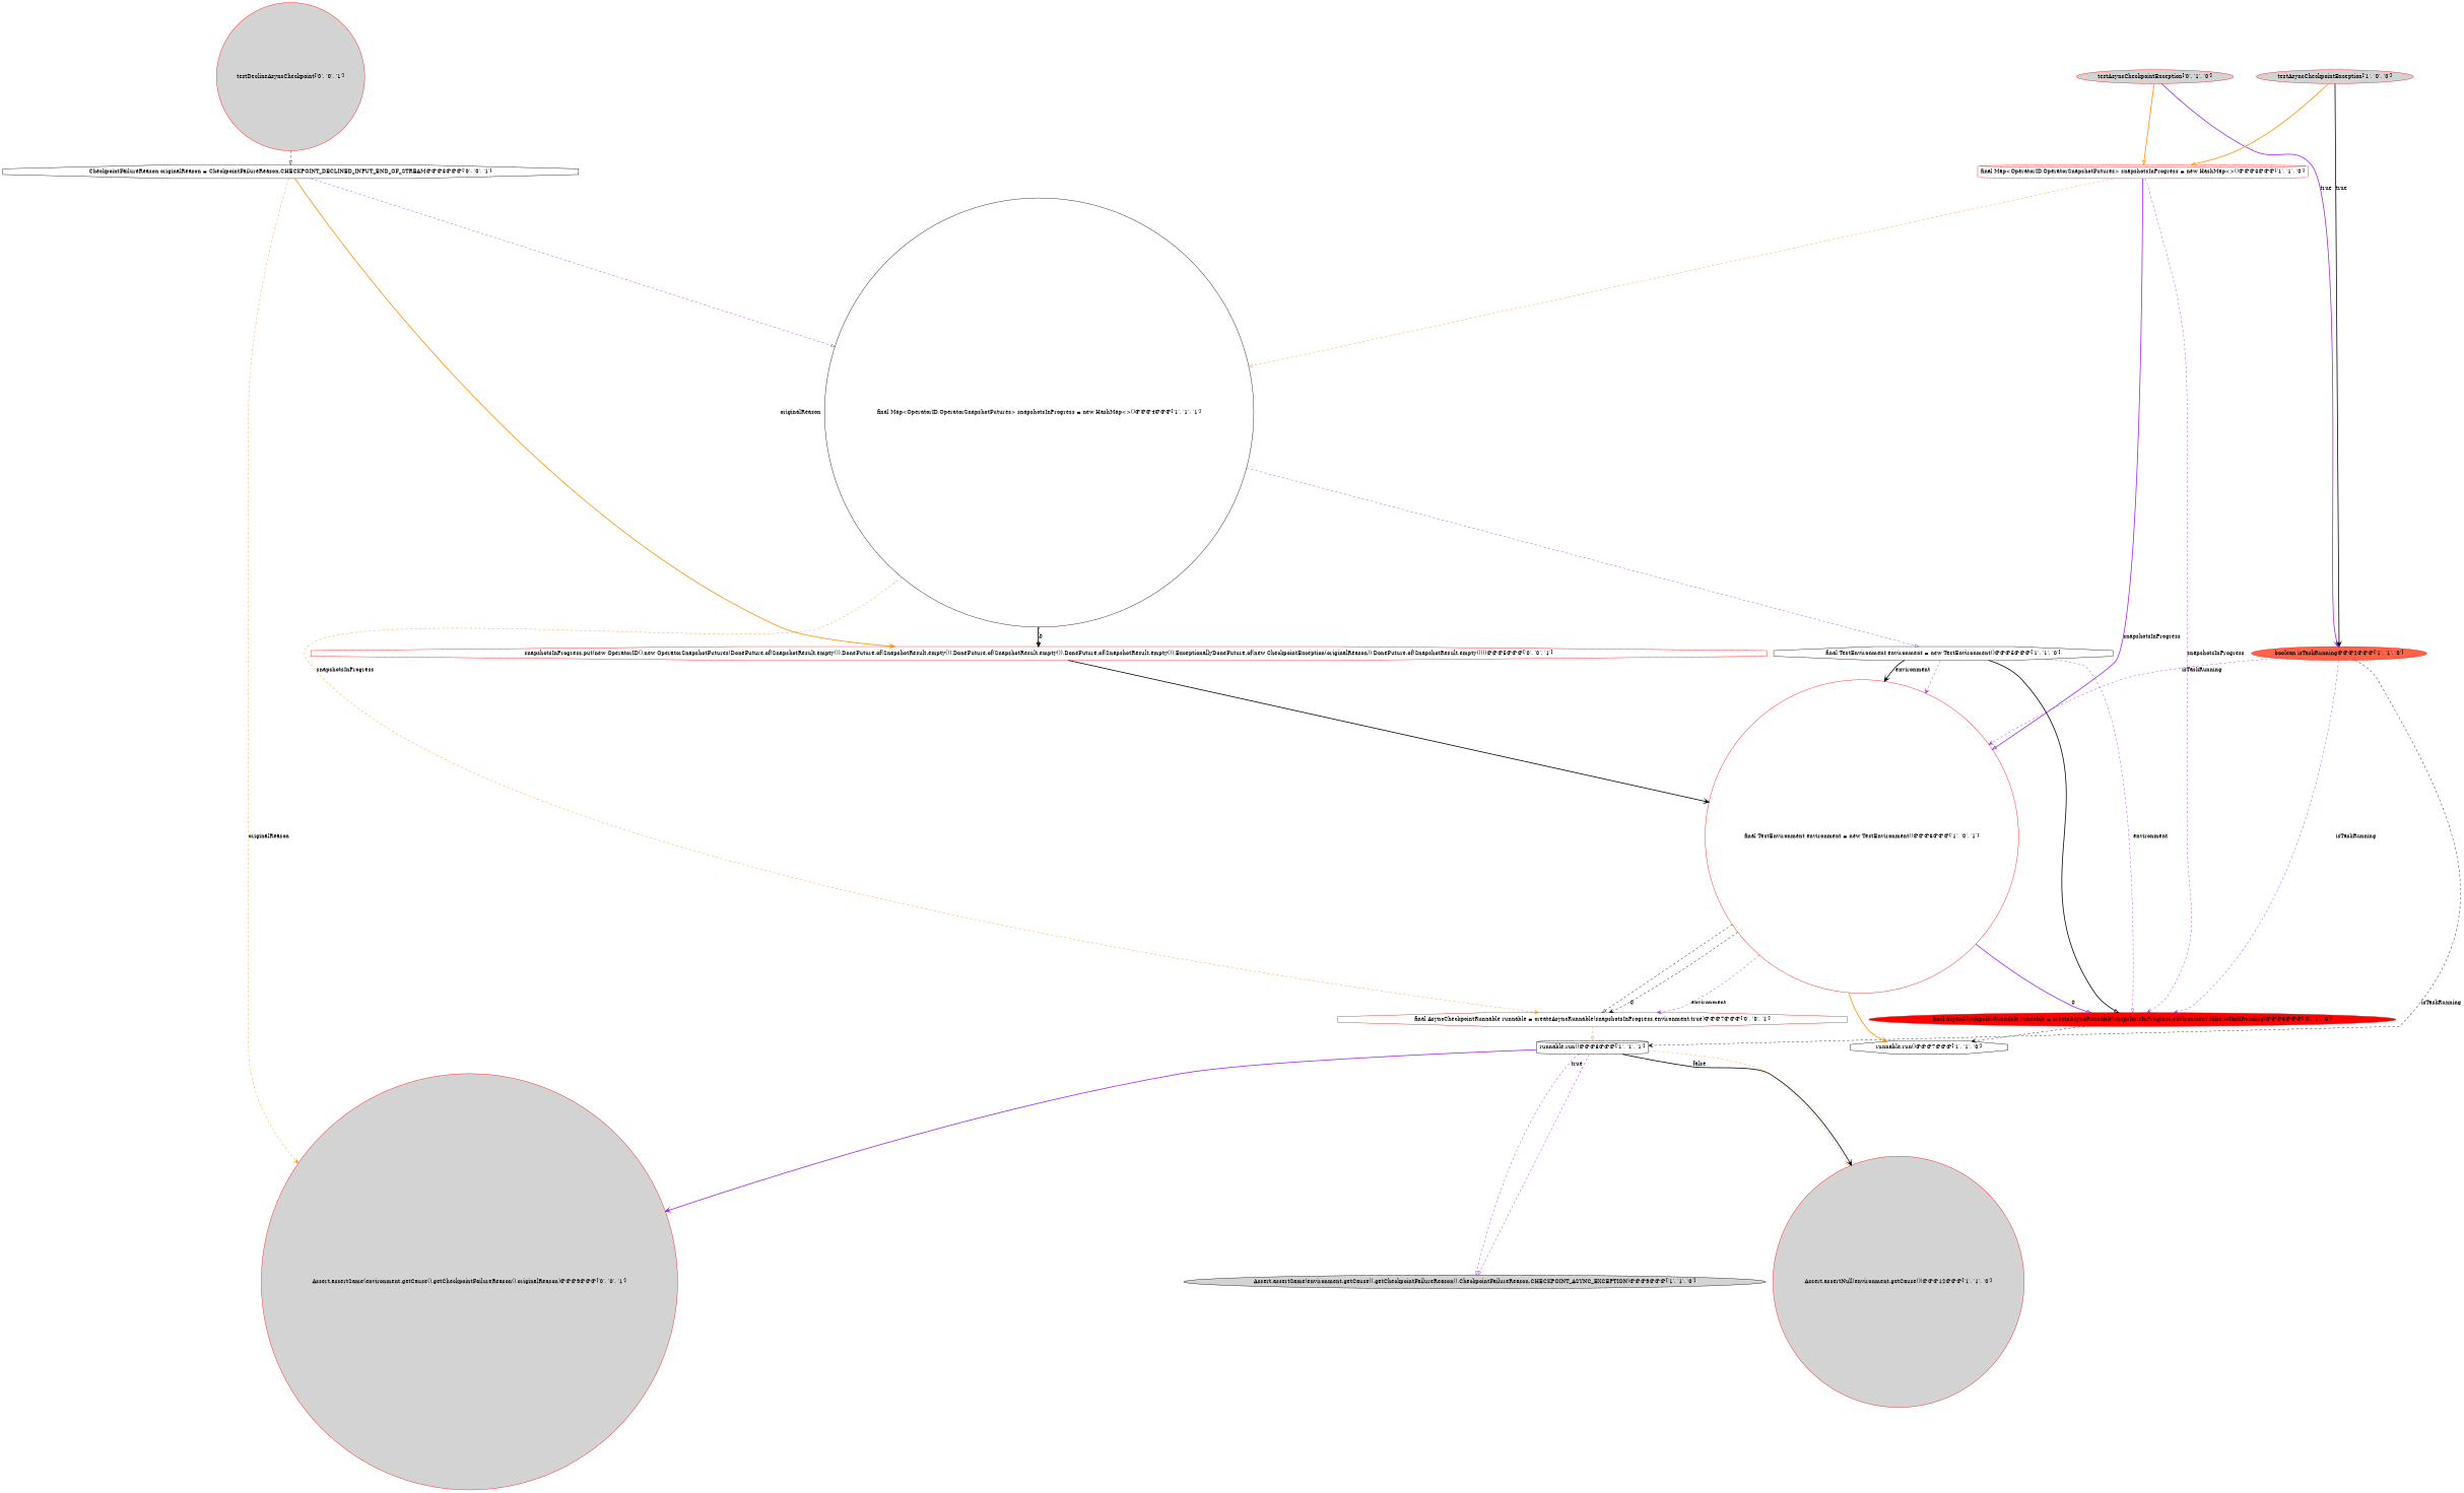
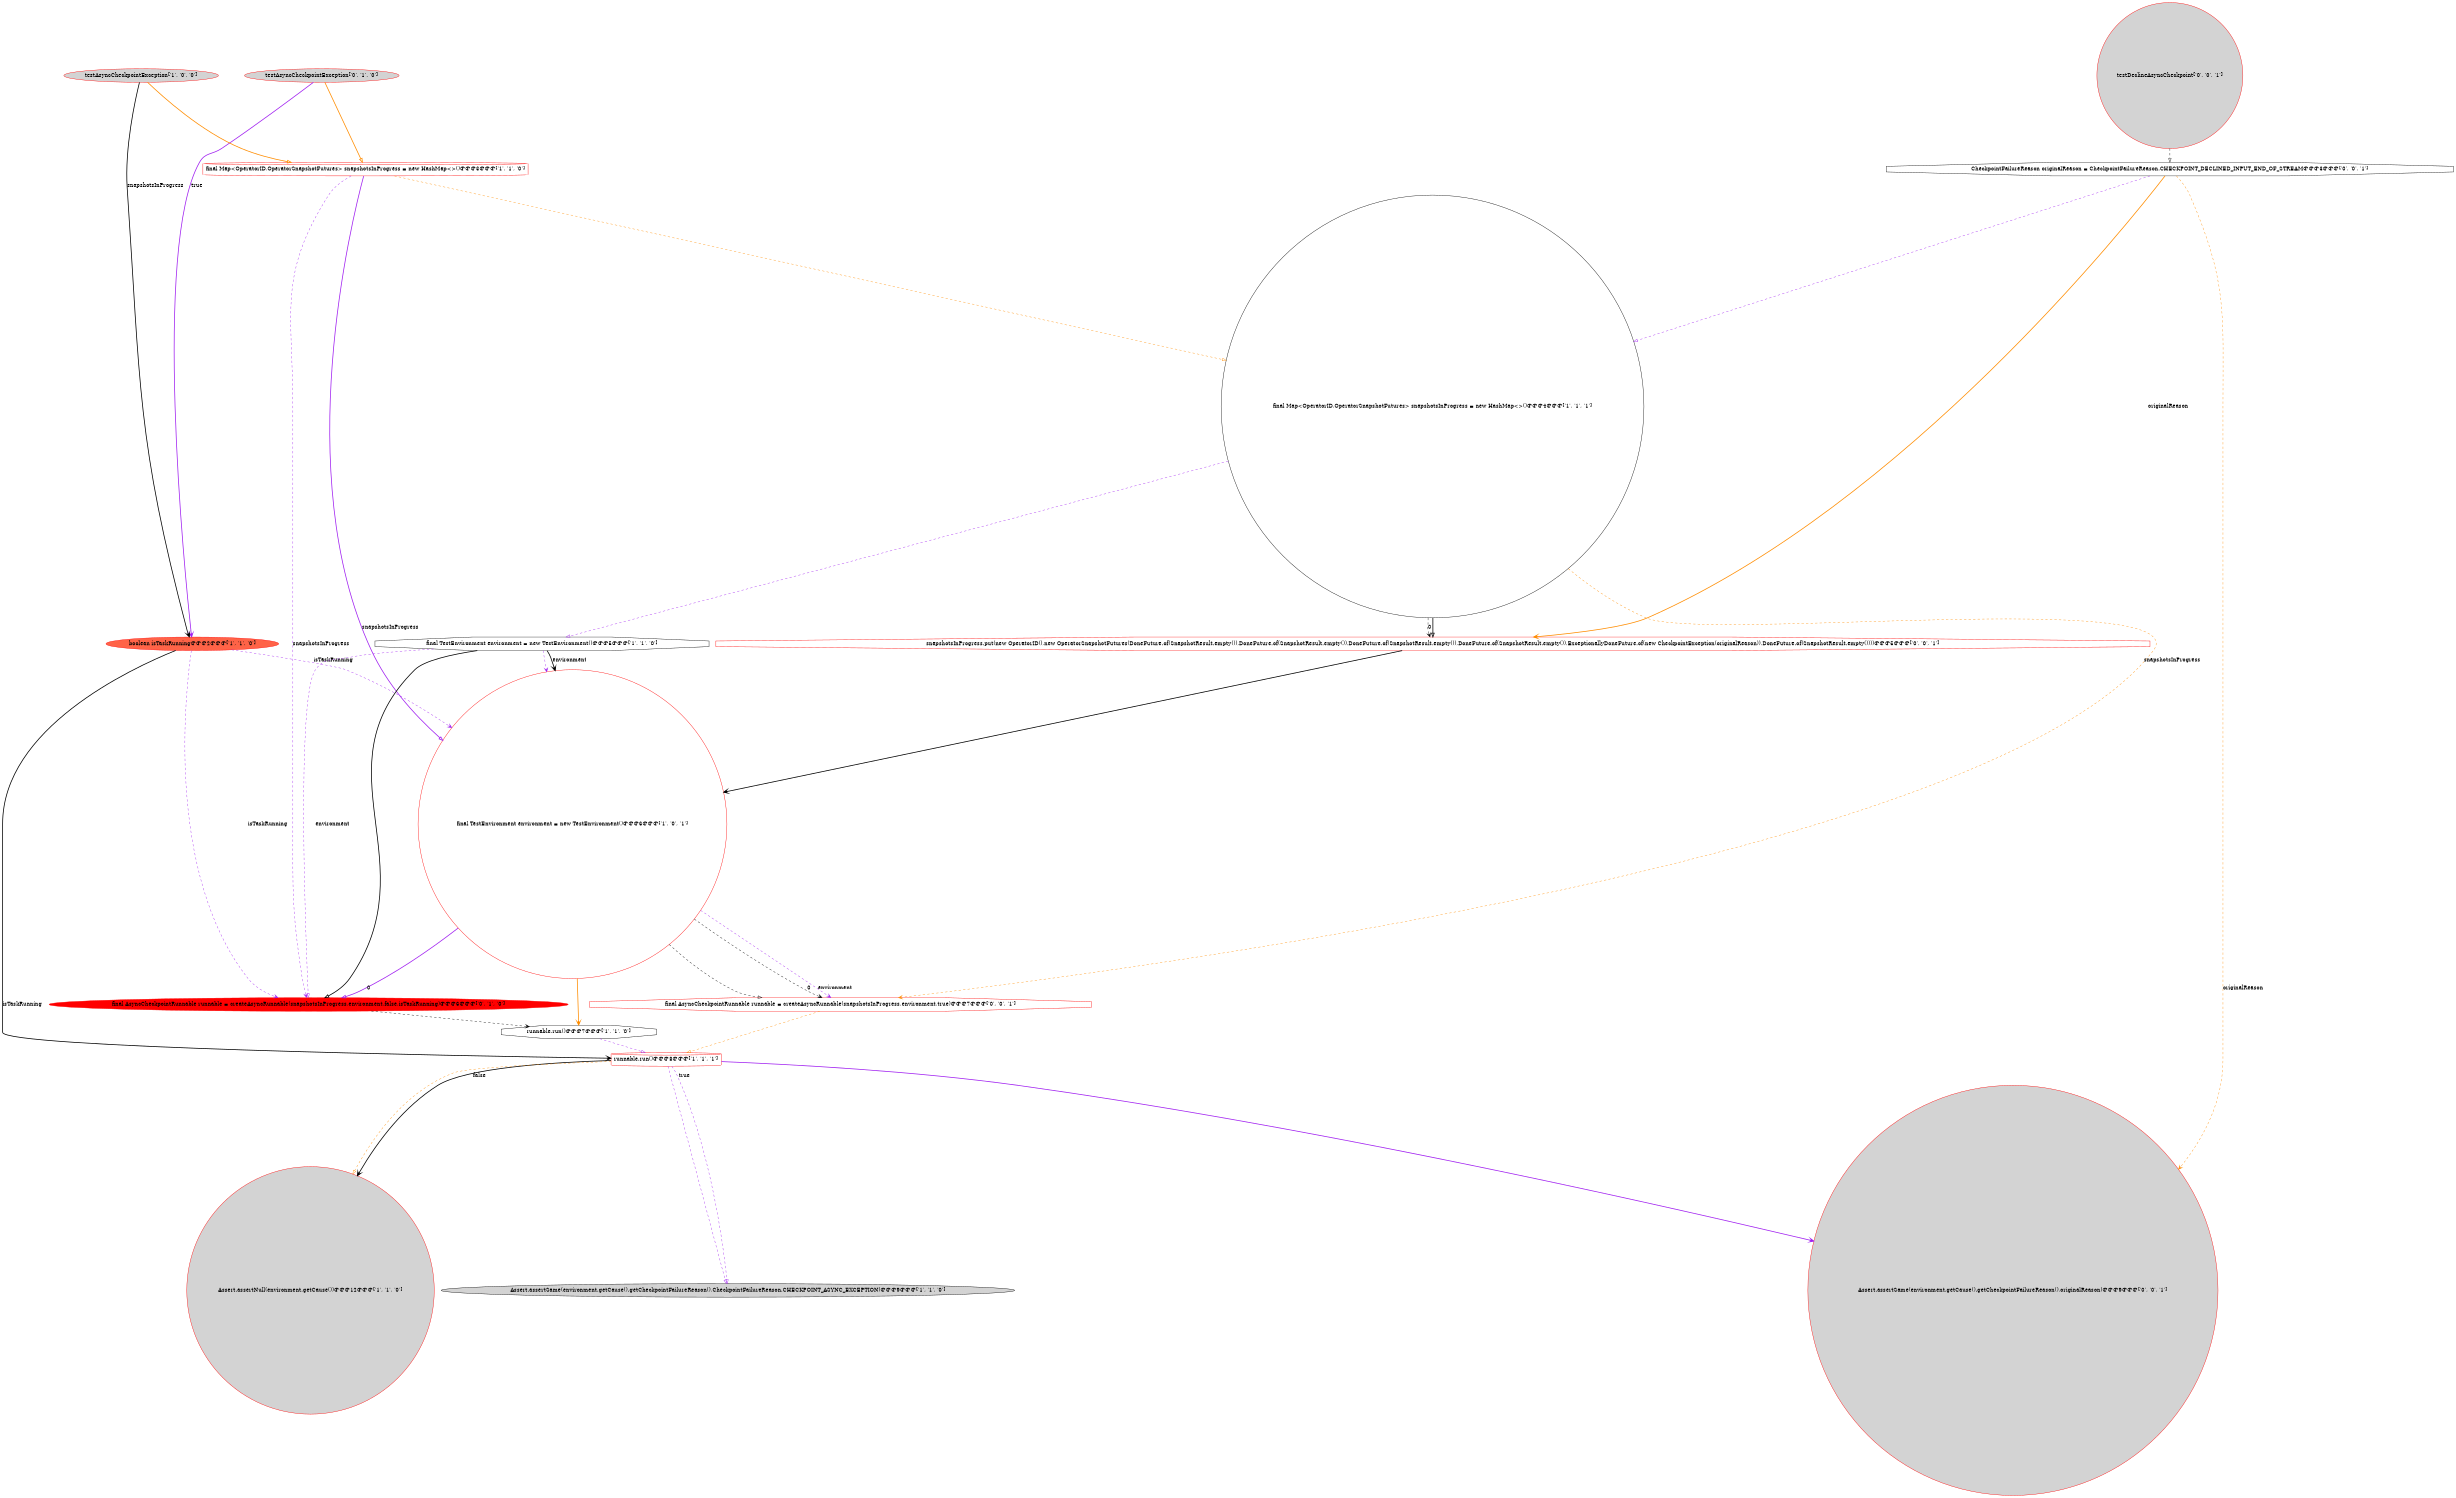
  digraph {
    node [color=red fillcolor=white shape=circle style=filled]
    edge [arrowhead=vee color=purple style=dashed]
    n1 [fillcolor=lightgray label="testDeclineAsyncCheckpoint['0', '0', '1']"]
    n2 [color=black label="CheckpointFailureReason originalReason = CheckpointFailureReason.CHECKPOINT_DECLINED_INPUT_END_OF_STREAM@@@3@@@['0', '0', '1']" shape=octagon]
    n3 [fillcolor=lightgray label="Assert.assertSame(environment.getCause().getCheckpointFailureReason(),originalReason)@@@9@@@['0', '0', '1']"]
    n4 [label="snapshotsInProgress.put(new OperatorID(),new OperatorSnapshotFutures(DoneFuture.of(SnapshotResult.empty()),DoneFuture.of(SnapshotResult.empty()),DoneFuture.of(SnapshotResult.empty()),DoneFuture.of(SnapshotResult.empty()),ExceptionallyDoneFuture.of(new CheckpointException(originalReason)),DoneFuture.of(SnapshotResult.empty())))@@@5@@@['0', '0', '1']" shape=octagon]
    n5 [color=black label="final Map<OperatorID,OperatorSnapshotFutures> snapshotsInProgress = new HashMap<>()@@@4@@@['1', '1', '1']"]
    n6 [fillcolor=red label="final AsyncCheckpointRunnable runnable = createAsyncRunnable(snapshotsInProgress,environment,false,isTaskRunning)@@@6@@@['0', '1', '0']" shape=ellipse]
    n7 [color=black label="runnable.run()@@@7@@@['1', '1', '0']" shape=octagon]
-   n8 [color=black label="runnable.run()@@@8@@@['1', '1', '1']" shape=cylinder]
+   n8 [label="runnable.run()@@@8@@@['1', '1', '1']" shape=cylinder]
    n9 [color=black fillcolor=lightgray label="Assert.assertSame(environment.getCause().getCheckpointFailureReason(),CheckpointFailureReason.CHECKPOINT_ASYNC_EXCEPTION)@@@9@@@['1', '1', '0']" shape=ellipse]
    n10 [fillcolor=lightgray label="testAsyncCheckpointException['0', '1', '0']" shape=ellipse]
    n11 [label="final Map<OperatorID,OperatorSnapshotFutures> snapshotsInProgress = new HashMap<>()@@@3@@@['1', '1', '0']" shape=cylinder]
    n12 [fillcolor=tomato label="boolean isTaskRunning@@@2@@@['1', '1', '0']" shape=ellipse]
    n13 [label="final TestEnvironment environment = new TestEnvironment()@@@6@@@['1', '0', '1']"]
    n14 [color=black label="final TestEnvironment environment = new TestEnvironment()@@@5@@@['1', '1', '0']" shape=octagon]
    n15 [label="final AsyncCheckpointRunnable runnable = createAsyncRunnable(snapshotsInProgress,environment,true)@@@7@@@['0', '0', '1']" shape=octagon]
    n16 [fillcolor=lightgray label="Assert.assertNull(environment.getCause())@@@12@@@['1', '1', '0']"]
    n17 [fillcolor=lightgray label="testAsyncCheckpointException['1', '0', '0']" shape=ellipse]
    n1 -> n2 [arrowhead=onormal color=black]
    n2 -> n3 [color=darkorange label=originalReason]
    n2 -> n4 [color=darkorange label=originalReason style=bold]
    n2 -> n5 [arrowhead=onormal]
    n4 -> n13 [color=black style=bold]
    n5 -> n4 [arrowhead=onormal color=black style=bold]
    n5 -> n4 [color=black label=0]
    n5 -> n14 [arrowhead=onormal]
    n5 -> n15 [color=darkorange label=snapshotsInProgress]
    n6 -> n7 [color=black]
+   n7 -> n8 [arrowhead=onormal]
    n8 -> n3 [style=bold]
    n8 -> n9 [arrowhead=onormal]
    n8 -> n9 [arrowhead=onormal label=true]
    n8 -> n16 [color=black label=false style=bold]
    n8 -> n16 [arrowhead=onormal color=darkorange]
    n10 -> n11 [arrowhead=onormal color=darkorange style=bold]
    n10 -> n12 [label=true style=bold]
    n11 -> n5 [arrowhead=onormal color=darkorange]
    n11 -> n6 [label=snapshotsInProgress]
    n11 -> n13 [arrowhead=onormal label=snapshotsInProgress style=bold]
    n12 -> n6 [label=isTaskRunning]
-   n12 -> n8 [color=black label=isTaskRunning]
+   n12 -> n8 [color=black label=isTaskRunning style=bold]
    n12 -> n13 [label=isTaskRunning]
    n13 -> n6 [arrowhead=onormal label=0 style=bold]
    n13 -> n7 [color=darkorange style=bold]
    n13 -> n15 [label=environment]
    n13 -> n15 [arrowhead=onormal color=black]
    n13 -> n15 [color=black label=0]
    n14 -> n6 [arrowhead=onormal label=environment]
    n14 -> n6 [arrowhead=onormal color=black style=bold]
    n14 -> n13 [color=black label=environment style=bold]
    n14 -> n13
    n15 -> n8 [arrowhead=onormal color=darkorange]
    n17 -> n11 [arrowhead=onormal color=darkorange style=bold]
-   n17 -> n12 [color=black label=true style=bold]
+   n17 -> n12 [color=black label=snapshotsInProgress style=bold]
  }
